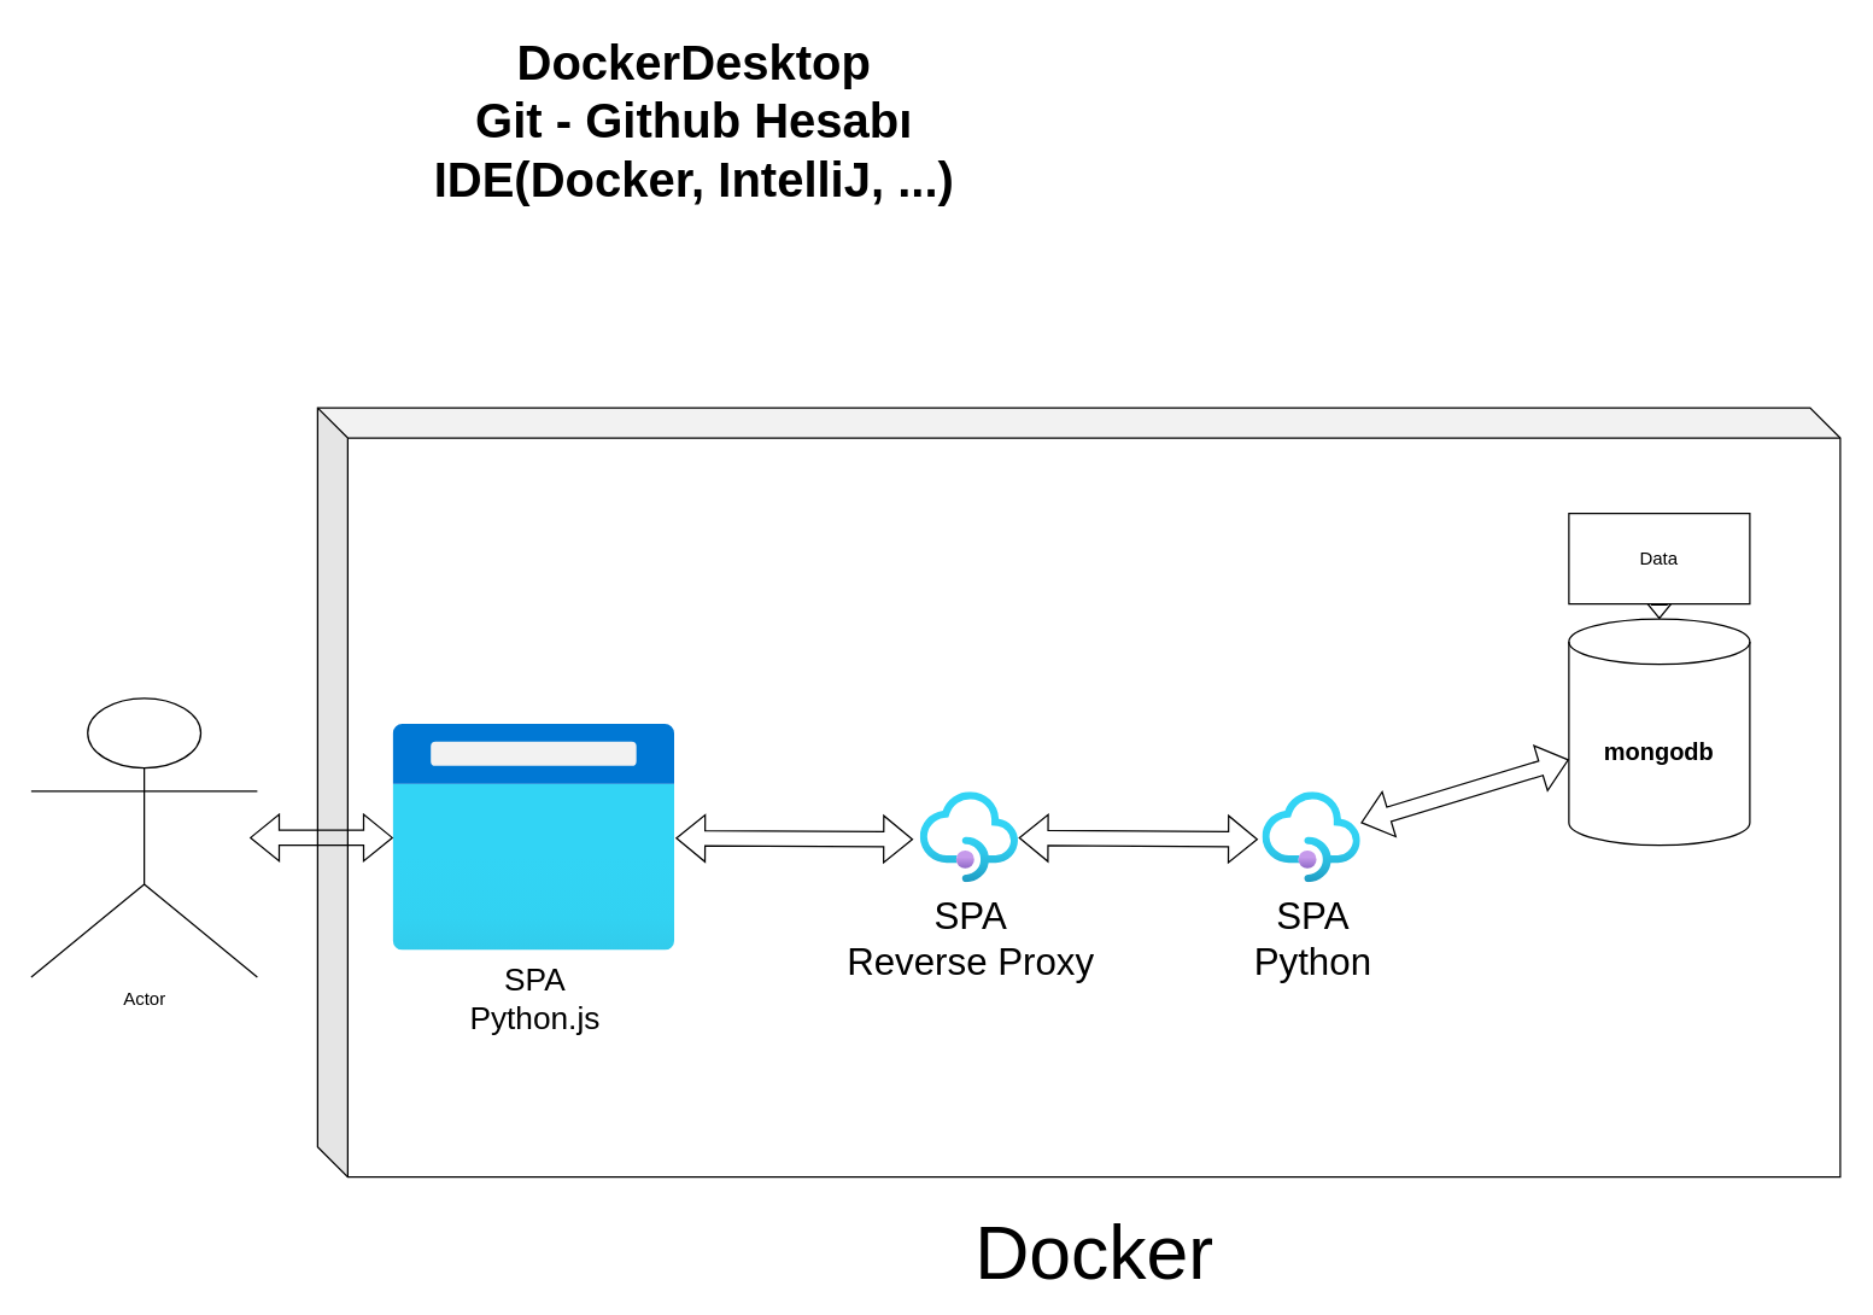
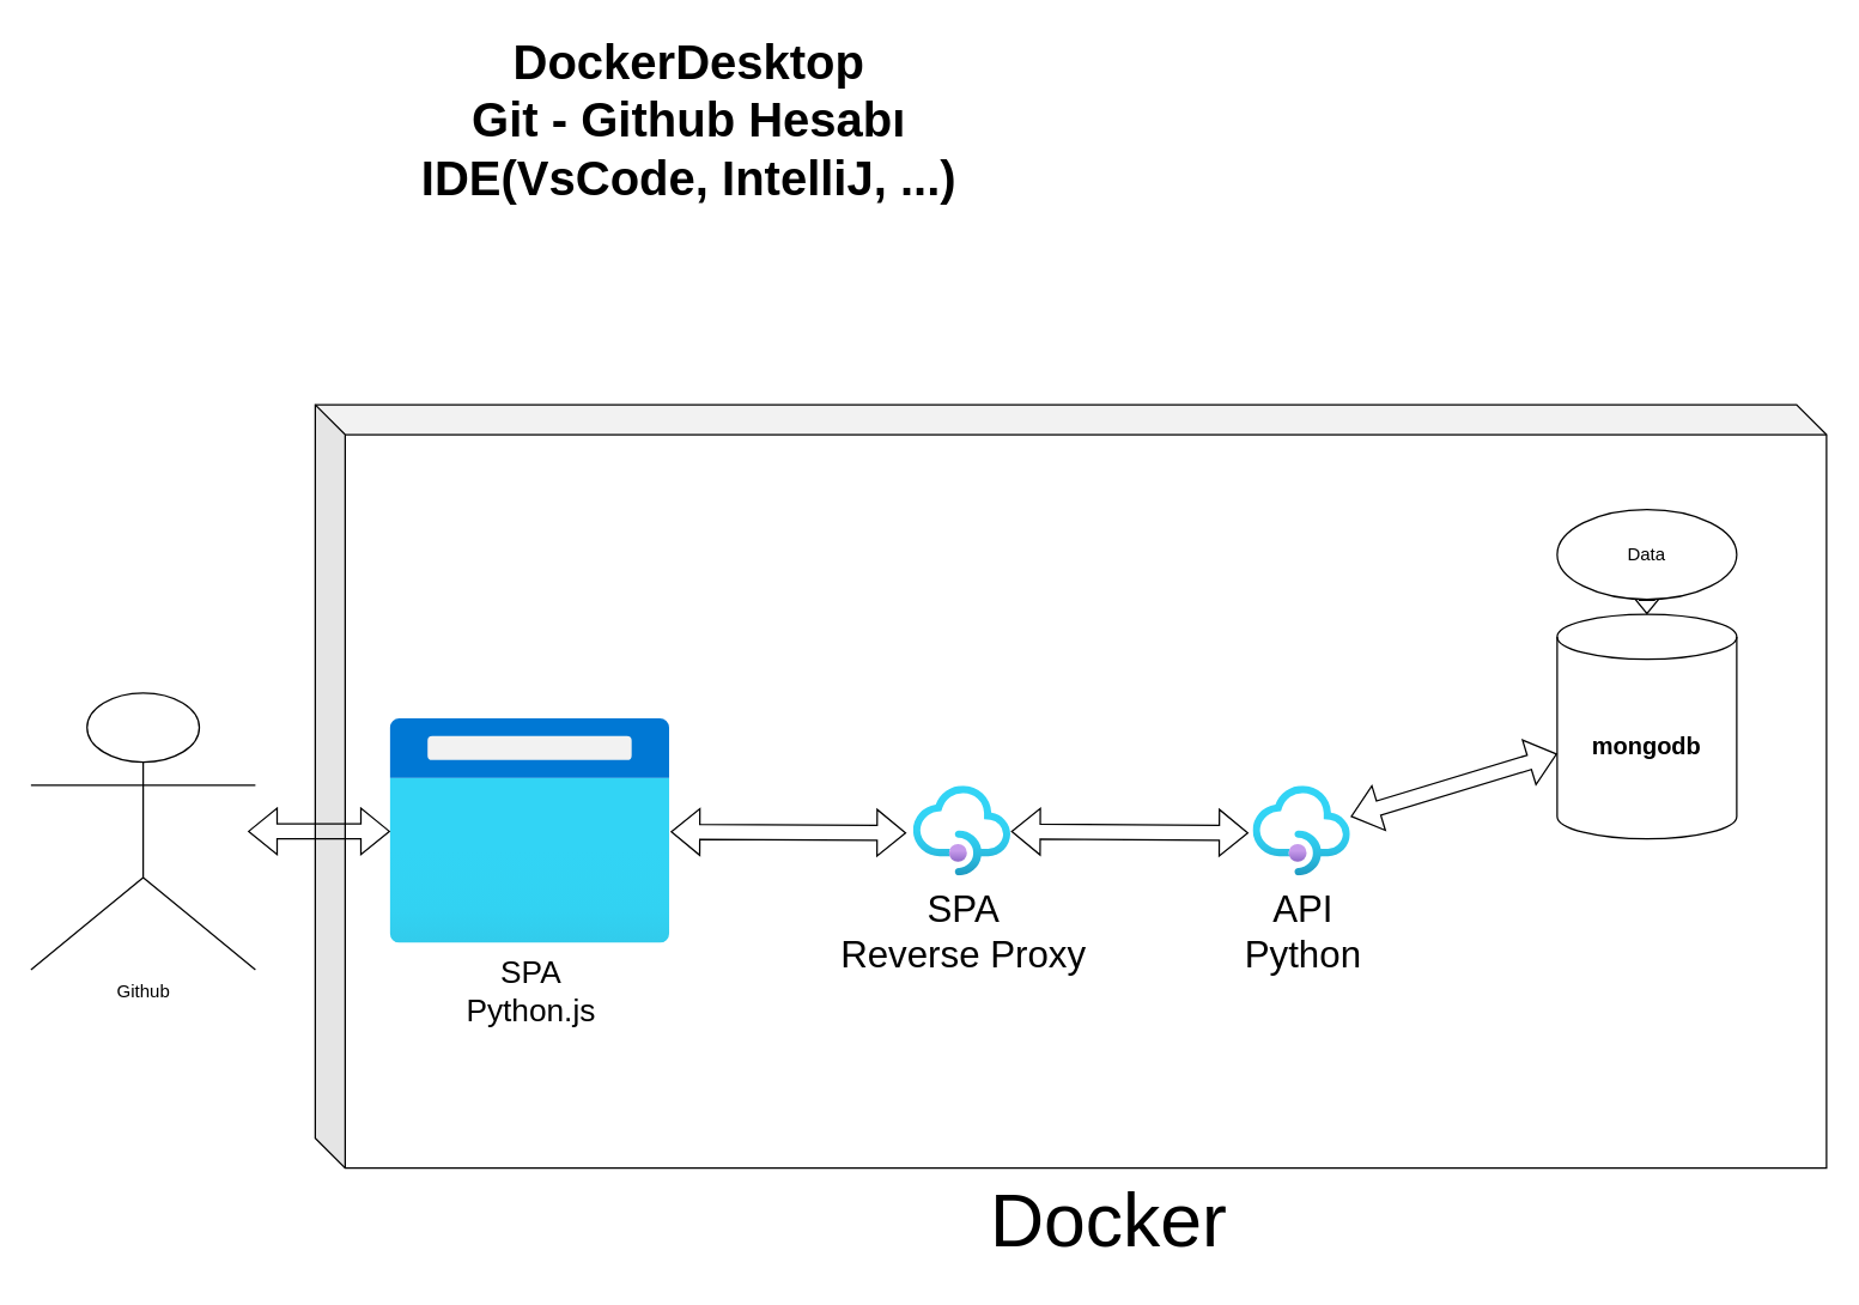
  <mxCell id="0" />
  <mxCell id="1" parent="0" />
  <mxCell id="2" value="" style="shape=cube;whiteSpace=wrap;html=1;boundedLbl=1;backgroundOutline=1;darkOpacity=0.05;darkOpacity2=0.1;" parent="1" vertex="1"><mxGeometry x="210" y="270" width="1010" height="510" as="geometry" /></mxCell>
  <mxCell id="3" value="mongodb" style="shape=cylinder3;whiteSpace=wrap;html=1;boundedLbl=1;backgroundOutline=1;size=15;fontStyle=1;fontSize=16;" parent="1" vertex="1"><mxGeometry x="1040" y="410" width="120" height="150" as="geometry" /></mxCell>
- <mxCell id="4" value="DockerDesktop&lt;br style=&quot;font-size: 32px;&quot;&gt;Git - Github Hesabı&lt;br style=&quot;font-size: 32px;&quot;&gt;IDE(Docker, IntelliJ, ...)" style="text;html=1;strokeColor=none;fillColor=none;align=center;verticalAlign=middle;whiteSpace=wrap;rounded=0;fontStyle=1;fontSize=32;" parent="1" vertex="1"><mxGeometry x="200" width="520" height="120" as="geometry" y="20" /></mxCell>
+ <mxCell id="4" value="DockerDesktop&lt;br style=&quot;font-size: 32px;&quot;&gt;Git - Github Hesabı&lt;br style=&quot;font-size: 32px;&quot;&gt;IDE(VsCode, IntelliJ, ...)" style="text;html=1;strokeColor=none;fillColor=none;align=center;verticalAlign=middle;whiteSpace=wrap;rounded=0;fontStyle=1;fontSize=32;" parent="1" vertex="1"><mxGeometry x="200" width="520" height="120" as="geometry" y="20" /></mxCell>
  <mxCell id="5" value="" style="shape=flexArrow;endArrow=classic;html=1;rounded=0;" parent="1" source="6" target="3" edge="1"><mxGeometry width="50" height="50" relative="1" as="geometry"><mxPoint x="1110" y="720" as="sourcePoint" /><mxPoint x="1110" y="830" as="targetPoint" /></mxGeometry></mxCell>
- <mxCell id="6" value="Data" style="rounded=0;whiteSpace=wrap;html=1;" parent="1" vertex="1"><mxGeometry x="1040" y="340" width="120" height="60" as="geometry" /></mxCell>
+ <mxCell id="6" value="Data" style="ellipse;whiteSpace=wrap;html=1;" parent="1" vertex="1"><mxGeometry x="1040" y="340" width="120" height="60" as="geometry" /></mxCell>
  <mxCell id="7" value="SPA&lt;br&gt;Python.js" style="image;aspect=fixed;html=1;points=[];align=center;fontSize=21;image=img/lib/azure2/general/Browser.svg;" parent="1" vertex="1"><mxGeometry x="260" y="480" width="187.5" height="150" as="geometry" /></mxCell>
- <mxCell id="8" value="Actor" style="shape=umlActor;verticalLabelPosition=bottom;verticalAlign=top;html=1;outlineConnect=0;" parent="1" vertex="1"><mxGeometry x="20" y="462.5" width="150" height="185" as="geometry" /></mxCell>
+ <mxCell id="8" value="Github" style="shape=umlActor;verticalLabelPosition=bottom;verticalAlign=top;html=1;outlineConnect=0;" parent="1" vertex="1"><mxGeometry x="20" y="462.5" width="150" height="185" as="geometry" /></mxCell>
  <mxCell id="9" value="" style="shape=flexArrow;endArrow=classic;startArrow=classic;html=1;rounded=0;" parent="1" target="7" edge="1"><mxGeometry width="100" height="100" relative="1" as="geometry"><mxPoint x="165" y="555" as="sourcePoint" /><mxPoint x="230" y="529.5" as="targetPoint" /></mxGeometry></mxCell>
- <mxCell id="10" value="SPA&lt;br&gt;Python" style="image;aspect=fixed;html=1;points=[];align=center;fontSize=25;image=img/lib/azure2/integration/API_Management_Services.svg;" parent="1" vertex="1"><mxGeometry x="837" y="525" width="65" height="60" as="geometry" /></mxCell>
+ <mxCell id="10" value="API&lt;br&gt;Python" style="image;aspect=fixed;html=1;points=[];align=center;fontSize=25;image=img/lib/azure2/integration/API_Management_Services.svg;" parent="1" vertex="1"><mxGeometry x="837" y="525" width="65" height="60" as="geometry" /></mxCell>
  <mxCell id="11" value="" style="shape=flexArrow;endArrow=classic;startArrow=classic;html=1;rounded=0;entryX=-0.051;entryY=0.517;entryDx=0;entryDy=0;entryPerimeter=0;" parent="1" source="14" target="10" edge="1"><mxGeometry width="100" height="100" relative="1" as="geometry"><mxPoint x="681" y="563" as="sourcePoint" /><mxPoint x="782.5" y="694.29" as="targetPoint" /></mxGeometry></mxCell>
  <mxCell id="12" value="" style="shape=flexArrow;endArrow=classic;startArrow=classic;html=1;rounded=0;entryX=-0.077;entryY=0.517;entryDx=0;entryDy=0;entryPerimeter=0;" parent="1" source="7" target="14" edge="1"><mxGeometry width="100" height="100" relative="1" as="geometry"><mxPoint x="480" y="570" as="sourcePoint" /><mxPoint x="610" y="660" as="targetPoint" /></mxGeometry></mxCell>
  <mxCell id="13" value="" style="shape=flexArrow;endArrow=classic;startArrow=classic;html=1;rounded=0;" parent="1" source="3" target="10" edge="1"><mxGeometry width="100" height="100" relative="1" as="geometry"><mxPoint x="799.5" y="690" as="sourcePoint" /><mxPoint x="902" y="690" as="targetPoint" /></mxGeometry></mxCell>
  <mxCell id="14" value="SPA&lt;br&gt;Reverse Proxy" style="image;aspect=fixed;html=1;points=[];align=center;fontSize=25;image=img/lib/azure2/integration/API_Management_Services.svg;" parent="1" vertex="1"><mxGeometry x="610" y="525" width="65" height="60" as="geometry" /></mxCell>
- <mxCell id="15" value="Docker" style="text;html=1;align=center;verticalAlign=middle;resizable=0;points=[];autosize=1;strokeColor=none;fillColor=none;fontSize=50;" parent="1" vertex="1"><mxGeometry x="635" y="795" width="180" height="70" as="geometry" /></mxCell>
+ <mxCell id="15" value="Docker" style="text;html=1;align=center;verticalAlign=middle;resizable=0;points=[];autosize=1;strokeColor=none;fillColor=none;fontSize=50;" parent="1" vertex="1"><mxGeometry x="650" y="780" width="180" height="70" as="geometry" /></mxCell>
